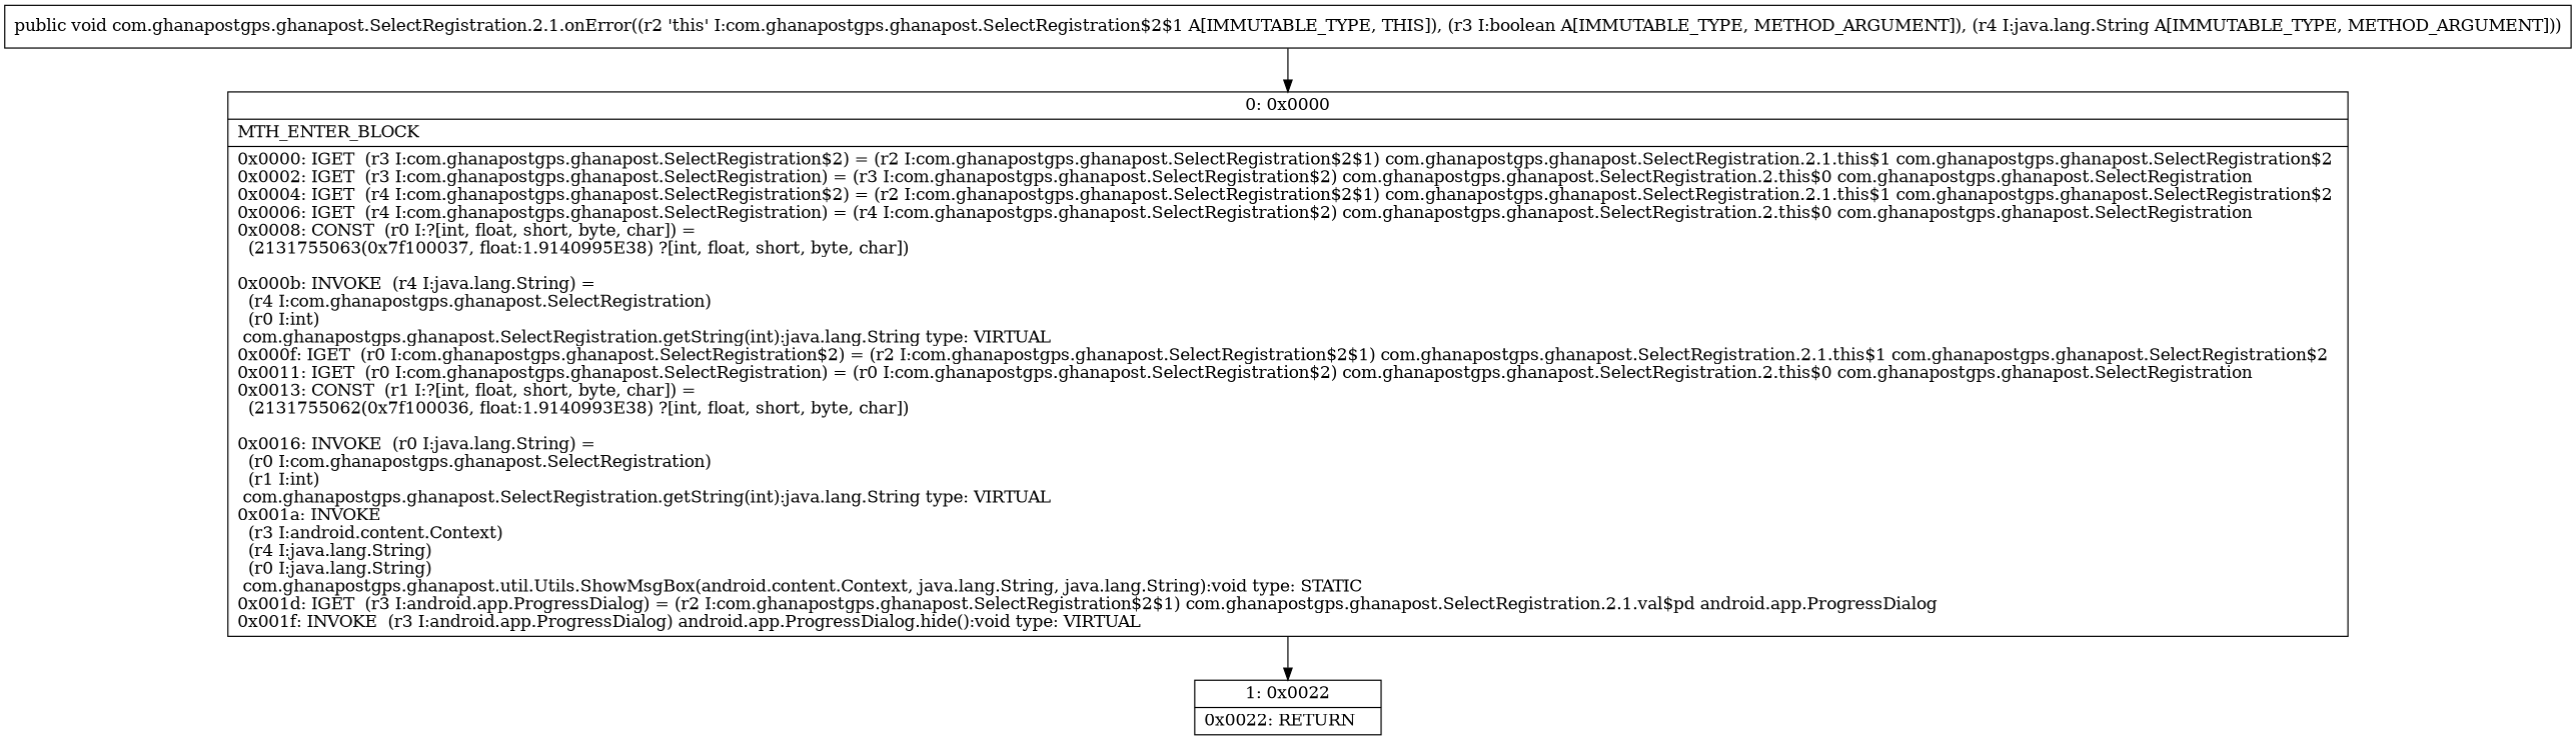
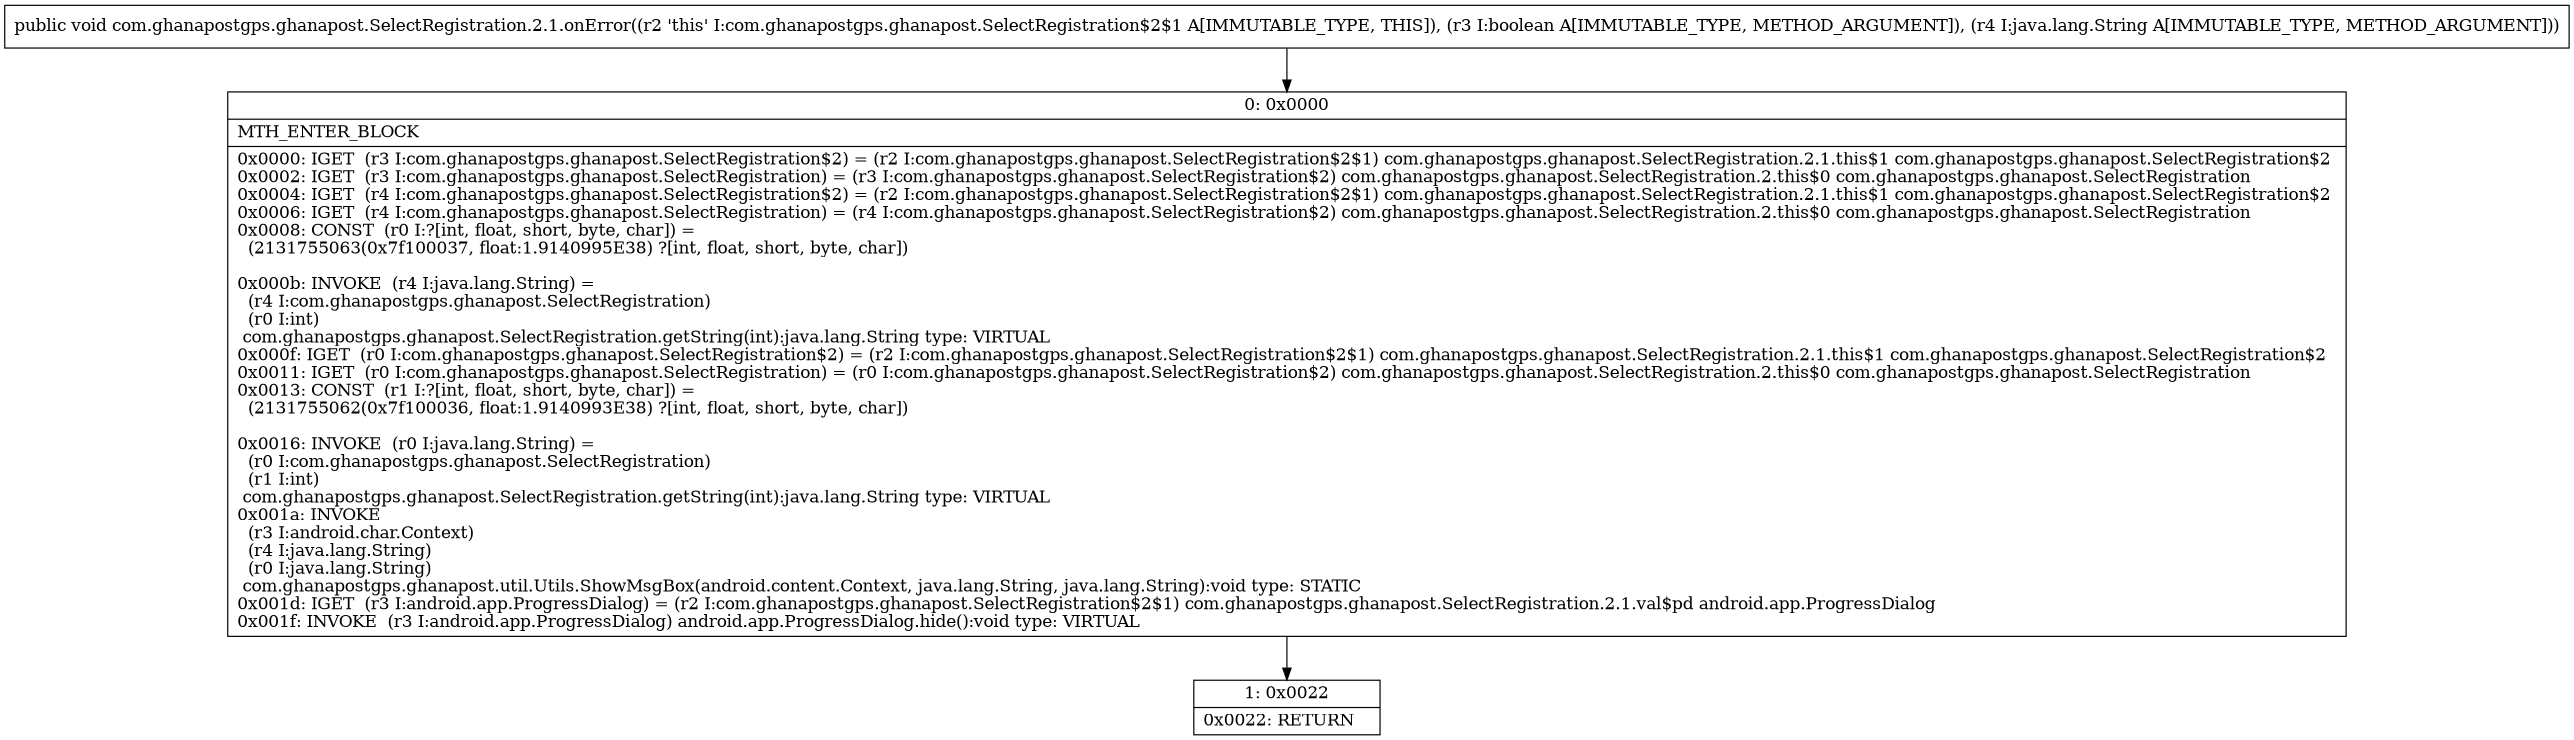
  digraph {
    node [shape=record]
-   n1 [label="{0\:\ 0x0000|MTH_ENTER_BLOCK\l|0x0000: IGET  (r3 I:com.ghanapostgps.ghanapost.SelectRegistration$2) = (r2 I:com.ghanapostgps.ghanapost.SelectRegistration$2$1) com.ghanapostgps.ghanapost.SelectRegistration.2.1.this$1 com.ghanapostgps.ghanapost.SelectRegistration$2 \l0x0002: IGET  (r3 I:com.ghanapostgps.ghanapost.SelectRegistration) = (r3 I:com.ghanapostgps.ghanapost.SelectRegistration$2) com.ghanapostgps.ghanapost.SelectRegistration.2.this$0 com.ghanapostgps.ghanapost.SelectRegistration \l0x0004: IGET  (r4 I:com.ghanapostgps.ghanapost.SelectRegistration$2) = (r2 I:com.ghanapostgps.ghanapost.SelectRegistration$2$1) com.ghanapostgps.ghanapost.SelectRegistration.2.1.this$1 com.ghanapostgps.ghanapost.SelectRegistration$2 \l0x0006: IGET  (r4 I:com.ghanapostgps.ghanapost.SelectRegistration) = (r4 I:com.ghanapostgps.ghanapost.SelectRegistration$2) com.ghanapostgps.ghanapost.SelectRegistration.2.this$0 com.ghanapostgps.ghanapost.SelectRegistration \l0x0008: CONST  (r0 I:?[int, float, short, byte, char]) = \l  (2131755063(0x7f100037, float:1.9140995E38) ?[int, float, short, byte, char])\l \l0x000b: INVOKE  (r4 I:java.lang.String) = \l  (r4 I:com.ghanapostgps.ghanapost.SelectRegistration)\l  (r0 I:int)\l com.ghanapostgps.ghanapost.SelectRegistration.getString(int):java.lang.String type: VIRTUAL \l0x000f: IGET  (r0 I:com.ghanapostgps.ghanapost.SelectRegistration$2) = (r2 I:com.ghanapostgps.ghanapost.SelectRegistration$2$1) com.ghanapostgps.ghanapost.SelectRegistration.2.1.this$1 com.ghanapostgps.ghanapost.SelectRegistration$2 \l0x0011: IGET  (r0 I:com.ghanapostgps.ghanapost.SelectRegistration) = (r0 I:com.ghanapostgps.ghanapost.SelectRegistration$2) com.ghanapostgps.ghanapost.SelectRegistration.2.this$0 com.ghanapostgps.ghanapost.SelectRegistration \l0x0013: CONST  (r1 I:?[int, float, short, byte, char]) = \l  (2131755062(0x7f100036, float:1.9140993E38) ?[int, float, short, byte, char])\l \l0x0016: INVOKE  (r0 I:java.lang.String) = \l  (r0 I:com.ghanapostgps.ghanapost.SelectRegistration)\l  (r1 I:int)\l com.ghanapostgps.ghanapost.SelectRegistration.getString(int):java.lang.String type: VIRTUAL \l0x001a: INVOKE  \l  (r3 I:android.content.Context)\l  (r4 I:java.lang.String)\l  (r0 I:java.lang.String)\l com.ghanapostgps.ghanapost.util.Utils.ShowMsgBox(android.content.Context, java.lang.String, java.lang.String):void type: STATIC \l0x001d: IGET  (r3 I:android.app.ProgressDialog) = (r2 I:com.ghanapostgps.ghanapost.SelectRegistration$2$1) com.ghanapostgps.ghanapost.SelectRegistration.2.1.val$pd android.app.ProgressDialog \l0x001f: INVOKE  (r3 I:android.app.ProgressDialog) android.app.ProgressDialog.hide():void type: VIRTUAL \l}"]
+   n1 [label="{0\:\ 0x0000|MTH_ENTER_BLOCK\l|0x0000: IGET  (r3 I:com.ghanapostgps.ghanapost.SelectRegistration$2) = (r2 I:com.ghanapostgps.ghanapost.SelectRegistration$2$1) com.ghanapostgps.ghanapost.SelectRegistration.2.1.this$1 com.ghanapostgps.ghanapost.SelectRegistration$2 \l0x0002: IGET  (r3 I:com.ghanapostgps.ghanapost.SelectRegistration) = (r3 I:com.ghanapostgps.ghanapost.SelectRegistration$2) com.ghanapostgps.ghanapost.SelectRegistration.2.this$0 com.ghanapostgps.ghanapost.SelectRegistration \l0x0004: IGET  (r4 I:com.ghanapostgps.ghanapost.SelectRegistration$2) = (r2 I:com.ghanapostgps.ghanapost.SelectRegistration$2$1) com.ghanapostgps.ghanapost.SelectRegistration.2.1.this$1 com.ghanapostgps.ghanapost.SelectRegistration$2 \l0x0006: IGET  (r4 I:com.ghanapostgps.ghanapost.SelectRegistration) = (r4 I:com.ghanapostgps.ghanapost.SelectRegistration$2) com.ghanapostgps.ghanapost.SelectRegistration.2.this$0 com.ghanapostgps.ghanapost.SelectRegistration \l0x0008: CONST  (r0 I:?[int, float, short, byte, char]) = \l  (2131755063(0x7f100037, float:1.9140995E38) ?[int, float, short, byte, char])\l \l0x000b: INVOKE  (r4 I:java.lang.String) = \l  (r4 I:com.ghanapostgps.ghanapost.SelectRegistration)\l  (r0 I:int)\l com.ghanapostgps.ghanapost.SelectRegistration.getString(int):java.lang.String type: VIRTUAL \l0x000f: IGET  (r0 I:com.ghanapostgps.ghanapost.SelectRegistration$2) = (r2 I:com.ghanapostgps.ghanapost.SelectRegistration$2$1) com.ghanapostgps.ghanapost.SelectRegistration.2.1.this$1 com.ghanapostgps.ghanapost.SelectRegistration$2 \l0x0011: IGET  (r0 I:com.ghanapostgps.ghanapost.SelectRegistration) = (r0 I:com.ghanapostgps.ghanapost.SelectRegistration$2) com.ghanapostgps.ghanapost.SelectRegistration.2.this$0 com.ghanapostgps.ghanapost.SelectRegistration \l0x0013: CONST  (r1 I:?[int, float, short, byte, char]) = \l  (2131755062(0x7f100036, float:1.9140993E38) ?[int, float, short, byte, char])\l \l0x0016: INVOKE  (r0 I:java.lang.String) = \l  (r0 I:com.ghanapostgps.ghanapost.SelectRegistration)\l  (r1 I:int)\l com.ghanapostgps.ghanapost.SelectRegistration.getString(int):java.lang.String type: VIRTUAL \l0x001a: INVOKE  \l  (r3 I:android.char.Context)\l  (r4 I:java.lang.String)\l  (r0 I:java.lang.String)\l com.ghanapostgps.ghanapost.util.Utils.ShowMsgBox(android.content.Context, java.lang.String, java.lang.String):void type: STATIC \l0x001d: IGET  (r3 I:android.app.ProgressDialog) = (r2 I:com.ghanapostgps.ghanapost.SelectRegistration$2$1) com.ghanapostgps.ghanapost.SelectRegistration.2.1.val$pd android.app.ProgressDialog \l0x001f: INVOKE  (r3 I:android.app.ProgressDialog) android.app.ProgressDialog.hide():void type: VIRTUAL \l}"]
    n2 [label="{1\:\ 0x0022|0x0022: RETURN   \l}"]
    n3 [label="{public void com.ghanapostgps.ghanapost.SelectRegistration.2.1.onError((r2 'this' I:com.ghanapostgps.ghanapost.SelectRegistration$2$1 A[IMMUTABLE_TYPE, THIS]), (r3 I:boolean A[IMMUTABLE_TYPE, METHOD_ARGUMENT]), (r4 I:java.lang.String A[IMMUTABLE_TYPE, METHOD_ARGUMENT])) }"]
    n1 -> n2
    n3 -> n1
  }
